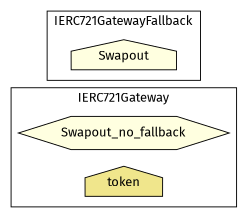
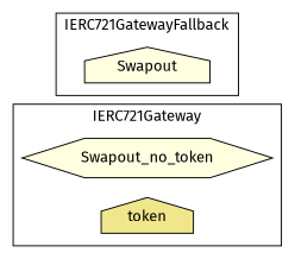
  strict digraph {
    rankdir=LR
    fontname="Fira Sans"
    node [shape=house style=filled fillcolor=lightyellow fontname="Fira Sans"]
-   n1 [label=Swapout_no_fallback shape=hexagon]
+   n1 [label=Swapout_no_token shape=hexagon]
    n2 [label=token fillcolor=khaki]
    n3 [label=Swapout]
    subgraph cluster_1 {
      label=IERC721Gateway
      n1
      n2
    }
    subgraph cluster_2 {
      label=IERC721GatewayFallback
      n3
    }
    subgraph cluster_3 {
      label="[Solidity]"
    }
  }
